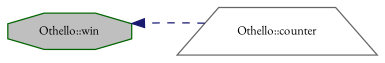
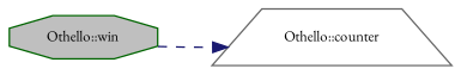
  digraph {
    rankdir=LR
    fontname="EB Garamond"
    node [fontname="EB Garamond" fontsize=10 style=filled]
    n1 [color=darkgreen fillcolor=grey75 fontcolor=black height=0.2 label="Othello::win" shape=octagon width=0.4]
    n2 [color=gray40 fillcolor=white height=0.2 label="Othello::counter" shape=trapezium width=0.4]
-   n2 -> n1 [color=midnightblue fontname="EB Garamond" fontsize=10 labelfontname=Helvetica labelfontsize=10 style=dashed]
+   n1 -> n2 [color=midnightblue fontname="EB Garamond" fontsize=10 labelfontname=Helvetica labelfontsize=10 style=dashed]
  }
